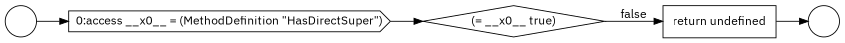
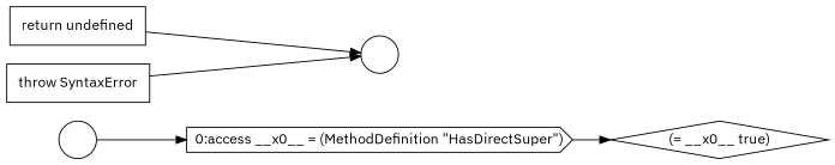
  digraph {
    fontname="IBM Plex Sans"
    rankdir=LR
    node [color=black fillcolor=white fontname="IBM Plex Sans" shape=none style=filled]
    edge [color=black fontname="IBM Plex Sans"]
    n1 [label=<<font color="black">(= __x0__ true)</font>> shape=diamond]
    n2 [label=<<font color="black">     <table border="0" cellborder="1" cellspacing="0" cellpadding="10">       <tr><td align="left">return undefined</td></tr>     </table>   </font>> margin=0]
    n3 [label=" " shape=circle]
+   n4 [label=<<font color="black">     <table border="0" cellborder="1" cellspacing="0" cellpadding="10">       <tr><td align="left">throw SyntaxError</td></tr>     </table>   </font>> margin=0]
    n5 [label=<<font color="black">0:access __x0__ = (MethodDefinition &quot;HasDirectSuper&quot;)</font>> shape=cds]
    n6 [label=" " shape=circle]
-   n1 -> n2 [label=<<font color="black">false</font>>]
    n2 -> n3
+   n4 -> n3
    n5 -> n1
    n6 -> n5
  }
